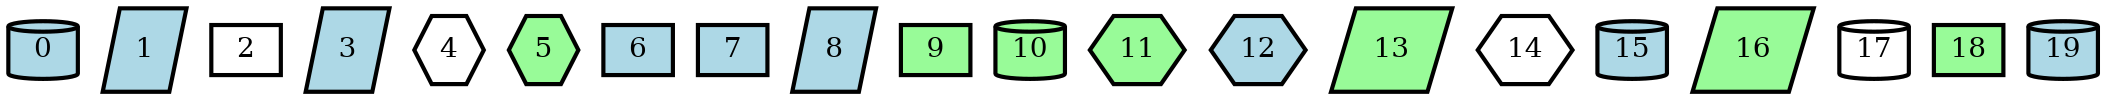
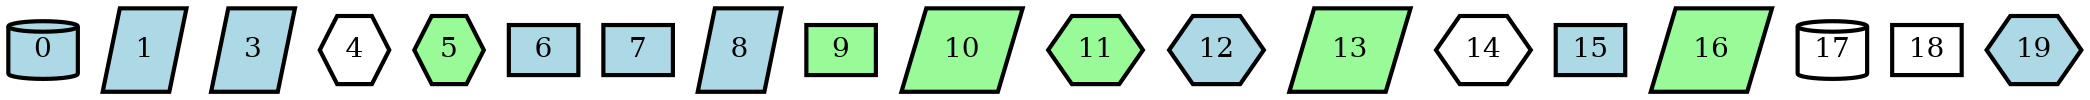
  graph {
    node [fontsize=20 penwidth=3 shape=box style=filled fillcolor=lightblue]
    0 [shape=cylinder width=.7]
    1 [shape=parallelogram width=.7]
-   2 [width=.7 fillcolor=white]
    3 [shape=parallelogram width=.7]
    4 [shape=hexagon width=.7 fillcolor=white]
    5 [shape=hexagon width=.7 fillcolor=palegreen]
    6 [width=.7]
    7 [width=.7]
    8 [shape=parallelogram width=.7]
    9 [width=.7 fillcolor=palegreen]
-   10 [shape=cylinder width=.7 fillcolor=palegreen]
+   10 [shape=parallelogram width=.7 fillcolor=palegreen]
    11 [shape=hexagon width=.7 fillcolor=palegreen]
    12 [shape=hexagon width=.7]
    13 [shape=parallelogram width=.7 fillcolor=palegreen]
    14 [shape=hexagon width=.7 fillcolor=white]
-   15 [shape=cylinder width=.7]
+   15 [width=.7]
    16 [shape=parallelogram width=.7 fillcolor=palegreen]
    17 [shape=cylinder width=.7 fillcolor=white]
-   18 [width=.7 fillcolor=palegreen]
-   19 [shape=cylinder width=.7]
+   18 [width=.7 fillcolor=white]
+   19 [shape=hexagon width=.7]
  }
